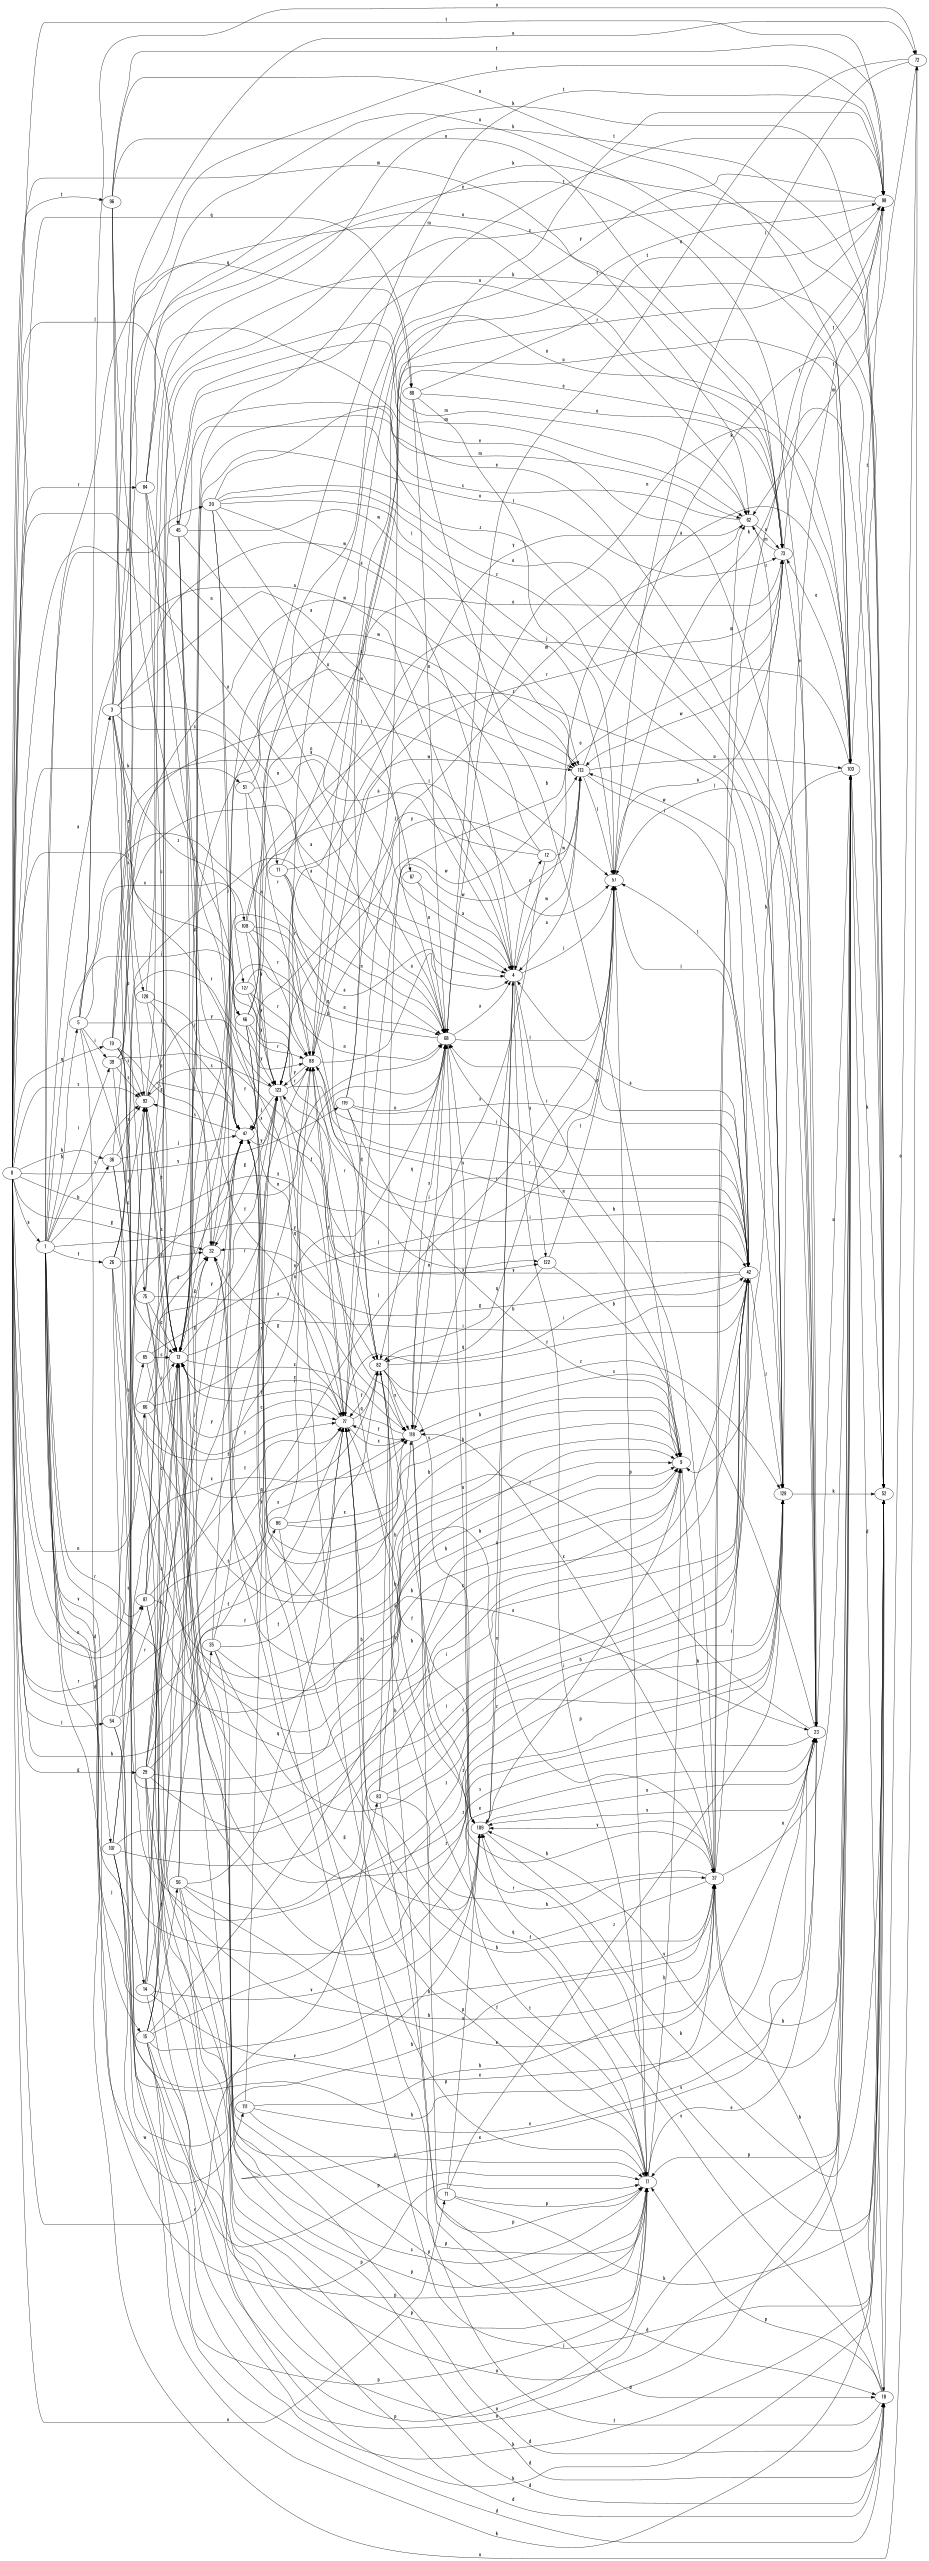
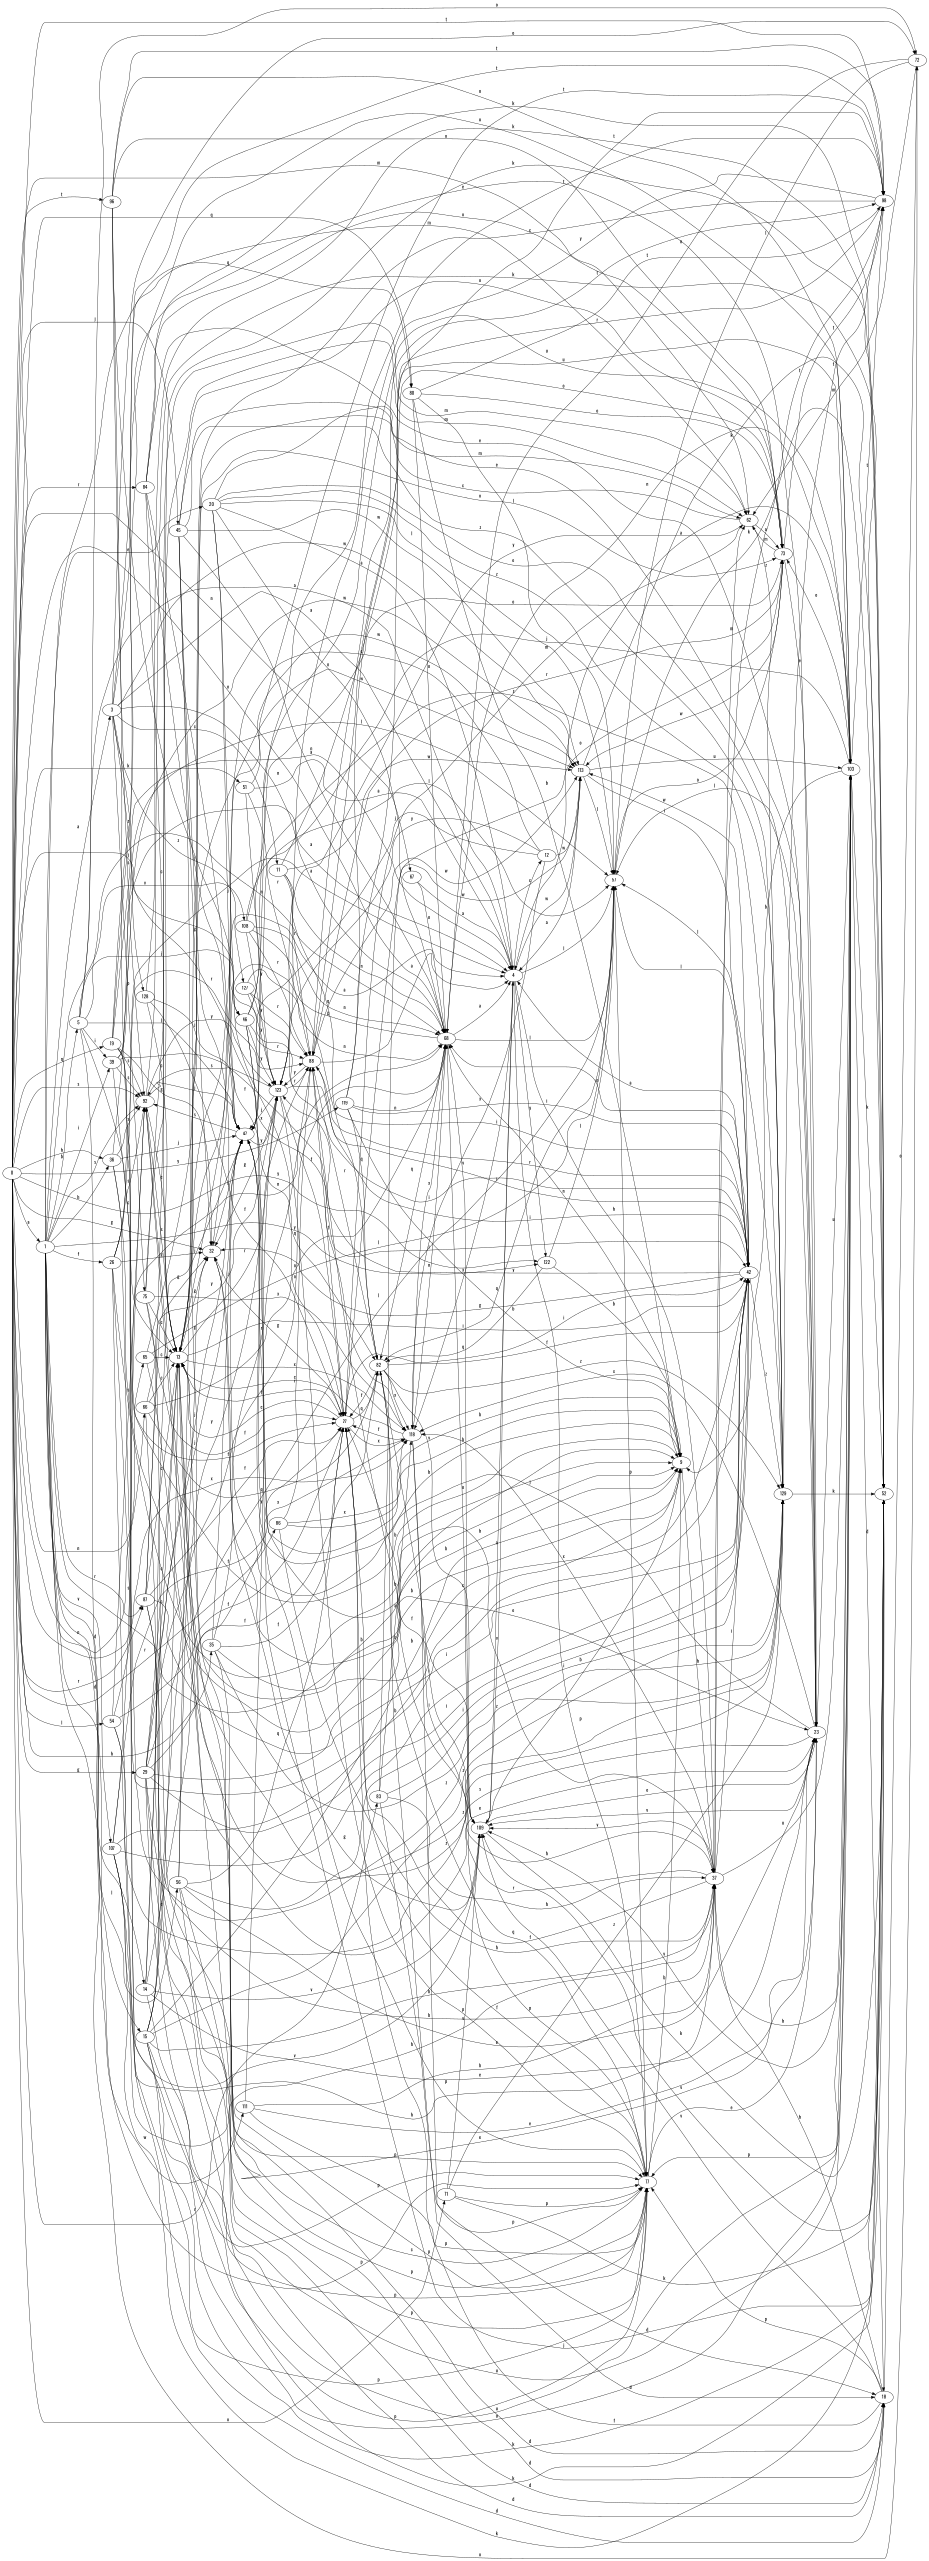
  strict digraph {
    fontname=Oswald
    rankdir=LR
    node [fontname=Oswald]
    edge [fontname=Oswald]
    0
    1
    29
    32
    35
    36
    45
    46
    51
    54
    62
    65
    66
    67
    68
    71
    79
    80
    83
    84
    86
    87
    92
    96
    98
    118
    119
    122
    3
    5
    9
    14
    15
    20
    26
    39
    56
    72
    107
    108
    111
    57
    13
    47
    103
    27
    42
    23
    52
    77
    88
    129
    113
    18
    73
    37
    123
    4
    82
    109
    11
    75
    127
    128
    12
    0 -> 1 [label=a]
    0 -> 29 [label=g]
    0 -> 32 [label=g]
    0 -> 35 [label=h]
    0 -> 36 [label=h]
    0 -> 45 [label=j]
    0 -> 46 [label=j]
    0 -> 51 [label=k]
    0 -> 54 [label=l]
    0 -> 62 [label=m]
    0 -> 65 [label=n]
    0 -> 66 [label=n]
    0 -> 67 [label=n]
    0 -> 68 [label=n]
    0 -> 71 [label=o]
    0 -> 79 [label=q]
    0 -> 80 [label=q]
    0 -> 83 [label=r]
    0 -> 84 [label=r]
    0 -> 86 [label=r]
    0 -> 87 [label=r]
    0 -> 92 [label=s]
    0 -> 96 [label=t]
    0 -> 98 [label=t]
    0 -> 118 [label=x]
    0 -> 119 [label=y]
    0 -> 122 [label=y]
    1 -> 36 [label=h]
    1 -> 80 [label=q]
    1 -> 87 [label=r]
    1 -> 92 [label=s]
    1 -> 122 [label=y]
    1 -> 3 [label=a]
    1 -> 5 [label=b]
    1 -> 9 [label=b]
    1 -> 14 [label=d]
    1 -> 15 [label=d]
    1 -> 20 [label=e]
    1 -> 26 [label=f]
    1 -> 39 [label=i]
    1 -> 56 [label=l]
    1 -> 72 [label=o]
    1 -> 107 [label=v]
    1 -> 108 [label=v]
    1 -> 111 [label=w]
    29 -> 68 [label=n]
    29 -> 9 [label=b]
    29 -> 57 [label=l]
    29 -> 13 [label=c]
    29 -> 47 [label=j]
    29 -> 103 [label=u]
    29 -> 27 [label=f]
    29 -> 42 [label=i]
    29 -> 23 [label=e]
    29 -> 52 [label=k]
    32 -> 47 [label=j]
    32 -> 23 [label=e]
    35 -> 9 [label=b]
    35 -> 47 [label=j]
    35 -> 27 [label=f]
    35 -> 77 [label=p]
    35 -> 88 [label=r]
    35 -> 129 [label=z]
    36 -> 92 [label=s]
    36 -> 9 [label=b]
    36 -> 47 [label=j]
    36 -> 129 [label=z]
    36 -> 113 [label=w]
    45 -> 32 [label=g]
    45 -> 68 [label=n]
    45 -> 9 [label=b]
    45 -> 23 [label=e]
    45 -> 129 [label=z]
    45 -> 113 [label=w]
    45 -> 18 [label=d]
    45 -> 73 [label=o]
    46 -> 98 [label=t]
    46 -> 77 [label=p]
    46 -> 88 [label=r]
    46 -> 129 [label=z]
    46 -> 37 [label=h]
    46 -> 123 [label=y]
    51 -> 98 [label=t]
    51 -> 88 [label=r]
    51 -> 123 [label=y]
    51 -> 4 [label=a]
    54 -> 68 [label=n]
    54 -> 92 [label=s]
    54 -> 27 [label=f]
    54 -> 129 [label=z]
    54 -> 37 [label=h]
    62 -> 13 [label=c]
    62 -> 129 [label=z]
    62 -> 73 [label=o]
    62 -> 123 [label=y]
    65 -> 57 [label=l]
    65 -> 13 [label=c]
    65 -> 129 [label=z]
    65 -> 113 [label=w]
    66 -> 68 [label=n]
    66 -> 13 [label=c]
    66 -> 103 [label=u]
    66 -> 123 [label=y]
    66 -> 82 [label=q]
    67 -> 68 [label=n]
    67 -> 4 [label=a]
    68 -> 32 [label=g]
    68 -> 118 [label=x]
    68 -> 57 [label=l]
    68 -> 4 [label=a]
    68 -> 82 [label=q]
    68 -> 109 [label=v]
    71 -> 52 [label=k]
    71 -> 77 [label=p]
    71 -> 129 [label=z]
    71 -> 109 [label=v]
    79 -> 32 [label=g]
    79 -> 92 [label=s]
    79 -> 9 [label=b]
    79 -> 103 [label=u]
    79 -> 23 [label=e]
    79 -> 18 [label=d]
    79 -> 4 [label=a]
    80 -> 68 [label=n]
    80 -> 98 [label=t]
    80 -> 9 [label=b]
    80 -> 57 [label=l]
    80 -> 73 [label=o]
    83 -> 118 [label=x]
    83 -> 42 [label=i]
    83 -> 77 [label=p]
    83 -> 73 [label=o]
    83 -> 37 [label=h]
    84 -> 13 [label=c]
    84 -> 47 [label=j]
    84 -> 27 [label=f]
    84 -> 23 [label=e]
    84 -> 52 [label=k]
    84 -> 73 [label=o]
    86 -> 118 [label=x]
    86 -> 9 [label=b]
    86 -> 88 [label=r]
    86 -> 37 [label=h]
    87 -> 32 [label=g]
    87 -> 62 [label=m]
    87 -> 13 [label=c]
    87 -> 27 [label=f]
    87 -> 42 [label=i]
    87 -> 18 [label=d]
    87 -> 37 [label=h]
    92 -> 13 [label=c]
    92 -> 47 [label=j]
    92 -> 23 [label=e]
    92 -> 52 [label=k]
    92 -> 123 [label=y]
    96 -> 92 [label=s]
    96 -> 98 [label=t]
    96 -> 103 [label=u]
    96 -> 42 [label=i]
    96 -> 77 [label=p]
    96 -> 73 [label=o]
    98 -> 13 [label=c]
    98 -> 88 [label=r]
    98 -> 123 [label=y]
    118 -> 68 [label=n]
    118 -> 13 [label=c]
    118 -> 27 [label=f]
-   118 -> 77 [label=t]
+   118 -> 77 [label=p]
    118 -> 18 [label=d]
    119 -> 68 [label=n]
    119 -> 98 [label=t]
    119 -> 9 [label=b]
    119 -> 42 [label=i]
    119 -> 73 [label=o]
    119 -> 82 [label=q]
    122 -> 9 [label=b]
    122 -> 57 [label=l]
    122 -> 82 [label=q]
    3 -> 62 [label=m]
    3 -> 68 [label=n]
    3 -> 98 [label=t]
    3 -> 118 [label=x]
    3 -> 72 [label=o]
    3 -> 113 [label=w]
    3 -> 4 [label=a]
    3 -> 11 [label=c]
    3 -> 75 [label=p]
    3 -> 127 [label=z]
    3 -> 128 [label=z]
    5 -> 46 [label=j]
    5 -> 68 [label=n]
    5 -> 39 [label=i]
    5 -> 72 [label=o]
    5 -> 13 [label=c]
    5 -> 47 [label=j]
    5 -> 77 [label=p]
    5 -> 4 [label=a]
    9 -> 68 [label=n]
    9 -> 37 [label=h]
    14 -> 118 [label=x]
    14 -> 13 [label=c]
    14 -> 47 [label=j]
    14 -> 23 [label=e]
    14 -> 77 [label=p]
    14 -> 109 [label=v]
    15 -> 9 [label=b]
    15 -> 13 [label=c]
    15 -> 47 [label=j]
    15 -> 103 [label=u]
    15 -> 52 [label=k]
    15 -> 77 [label=p]
    15 -> 129 [label=z]
    15 -> 37 [label=h]
    15 -> 123 [label=y]
    20 -> 62 [label=m]
    20 -> 68 [label=n]
    20 -> 57 [label=l]
    20 -> 47 [label=j]
    20 -> 23 [label=e]
    20 -> 129 [label=z]
    20 -> 4 [label=a]
    20 -> 82 [label=q]
    26 -> 32 [label=g]
    26 -> 92 [label=s]
    26 -> 9 [label=b]
    26 -> 42 [label=i]
    26 -> 77 [label=p]
    26 -> 88 [label=r]
    26 -> 4 [label=a]
    39 -> 92 [label=s]
    39 -> 57 [label=l]
    39 -> 27 [label=f]
    39 -> 42 [label=i]
    39 -> 4 [label=a]
    56 -> 32 [label=g]
    56 -> 42 [label=i]
    56 -> 23 [label=e]
    56 -> 77 [label=p]
    56 -> 18 [label=d]
    56 -> 73 [label=o]
    56 -> 82 [label=q]
    72 -> 62 [label=m]
    72 -> 68 [label=n]
    72 -> 57 [label=l]
    107 -> 92 [label=s]
    107 -> 9 [label=b]
    107 -> 27 [label=f]
    107 -> 42 [label=i]
    107 -> 52 [label=k]
    107 -> 37 [label=h]
    107 -> 109 [label=v]
    108 -> 68 [label=n]
    108 -> 57 [label=l]
    108 -> 103 [label=u]
    108 -> 42 [label=i]
    108 -> 88 [label=r]
    108 -> 123 [label=y]
    111 -> 23 [label=e]
    111 -> 77 [label=p]
    111 -> 37 [label=h]
    111 -> 123 [label=y]
    57 -> 52 [label=k]
    57 -> 77 [label=p]
    57 -> 73 [label=o]
    57 -> 82 [label=q]
    13 -> 32 [label=g]
    13 -> 92 [label=s]
    13 -> 118 [label=x]
    13 -> 27 [label=f]
    13 -> 42 [label=i]
    13 -> 77 [label=p]
    13 -> 88 [label=r]
    13 -> 113 [label=w]
    13 -> 18 [label=d]
    13 -> 4 [label=a]
    47 -> 92 [label=s]
    47 -> 9 [label=b]
    47 -> 73 [label=o]
    47 -> 123 [label=y]
    103 -> 68 [label=n]
    103 -> 98 [label=t]
    103 -> 9 [label=b]
    103 -> 47 [label=j]
    103 -> 52 [label=k]
    103 -> 77 [label=p]
    103 -> 18 [label=d]
    103 -> 73 [label=o]
    103 -> 37 [label=h]
    103 -> 4 [label=a]
    103 -> 109 [label=v]
    27 -> 32 [label=g]
    27 -> 62 [label=m]
    27 -> 118 [label=x]
    27 -> 13 [label=c]
    27 -> 113 [label=w]
    27 -> 82 [label=q]
    42 -> 32 [label=g]
    42 -> 68 [label=n]
    42 -> 57 [label=l]
    42 -> 13 [label=c]
    42 -> 27 [label=f]
    42 -> 88 [label=r]
    42 -> 129 [label=z]
    42 -> 113 [label=w]
    42 -> 123 [label=y]
    42 -> 4 [label=a]
    23 -> 92 [label=s]
    23 -> 118 [label=x]
    23 -> 57 [label=l]
    23 -> 47 [label=j]
    23 -> 103 [label=u]
    23 -> 109 [label=v]
    52 -> 47 [label=j]
    52 -> 109 [label=v]
    77 -> 9 [label=b]
    77 -> 13 [label=c]
    77 -> 27 [label=f]
    77 -> 23 [label=e]
    77 -> 82 [label=q]
    88 -> 98 [label=t]
    88 -> 27 [label=f]
    88 -> 42 [label=i]
    88 -> 113 [label=w]
    88 -> 123 [label=y]
    88 -> 4 [label=a]
    129 -> 98 [label=t]
    129 -> 57 [label=l]
    129 -> 52 [label=k]
    113 -> 57 [label=l]
    113 -> 103 [label=u]
    113 -> 42 [label=i]
    113 -> 52 [label=k]
    113 -> 4 [label=a]
    18 -> 72 [label=o]
    18 -> 27 [label=f]
    18 -> 77 [label=p]
    18 -> 37 [label=h]
    18 -> 109 [label=v]
    73 -> 62 [label=m]
    73 -> 98 [label=t]
    73 -> 23 [label=e]
    73 -> 88 [label=r]
    73 -> 113 [label=w]
    37 -> 62 [label=m]
    37 -> 98 [label=t]
    37 -> 118 [label=x]
    37 -> 103 [label=u]
    37 -> 27 [label=f]
    37 -> 42 [label=i]
    37 -> 88 [label=r]
    37 -> 109 [label=v]
    123 -> 32 [label=g]
    123 -> 92 [label=s]
    123 -> 47 [label=j]
    123 -> 27 [label=f]
    123 -> 77 [label=p]
    123 -> 88 [label=r]
    4 -> 118 [label=x]
    4 -> 122 [label=y]
    4 -> 57 [label=l]
    4 -> 77 [label=p]
    4 -> 113 [label=w]
    4 -> 37 [label=h]
    4 -> 109 [label=v]
    4 -> 12 [label=c]
    82 -> 118 [label=x]
    82 -> 27 [label=f]
    82 -> 42 [label=i]
    82 -> 88 [label=r]
    82 -> 129 [label=z]
    82 -> 18 [label=d]
    82 -> 37 [label=h]
    82 -> 109 [label=v]
    109 -> 32 [label=g]
    109 -> 68 [label=n]
    109 -> 9 [label=b]
    109 -> 27 [label=f]
    109 -> 23 [label=e]
    109 -> 52 [label=k]
    109 -> 4 [label=a]
    11 -> 68 [label=n]
    11 -> 103 [label=u]
    11 -> 88 [label=r]
    11 -> 113 [label=w]
    11 -> 82 [label=q]
    75 -> 62 [label=m]
    75 -> 118 [label=x]
    75 -> 13 [label=c]
    75 -> 27 [label=f]
    75 -> 52 [label=k]
    75 -> 77 [label=p]
    127 -> 68 [label=n]
    127 -> 42 [label=i]
    127 -> 88 [label=r]
    127 -> 123 [label=y]
    128 -> 13 [label=c]
    128 -> 47 [label=j]
    128 -> 27 [label=f]
    128 -> 52 [label=k]
    12 -> 118 [label=x]
    12 -> 13 [label=c]
    12 -> 47 [label=j]
    12 -> 113 [label=w]
    12 -> 123 [label=y]
  }
